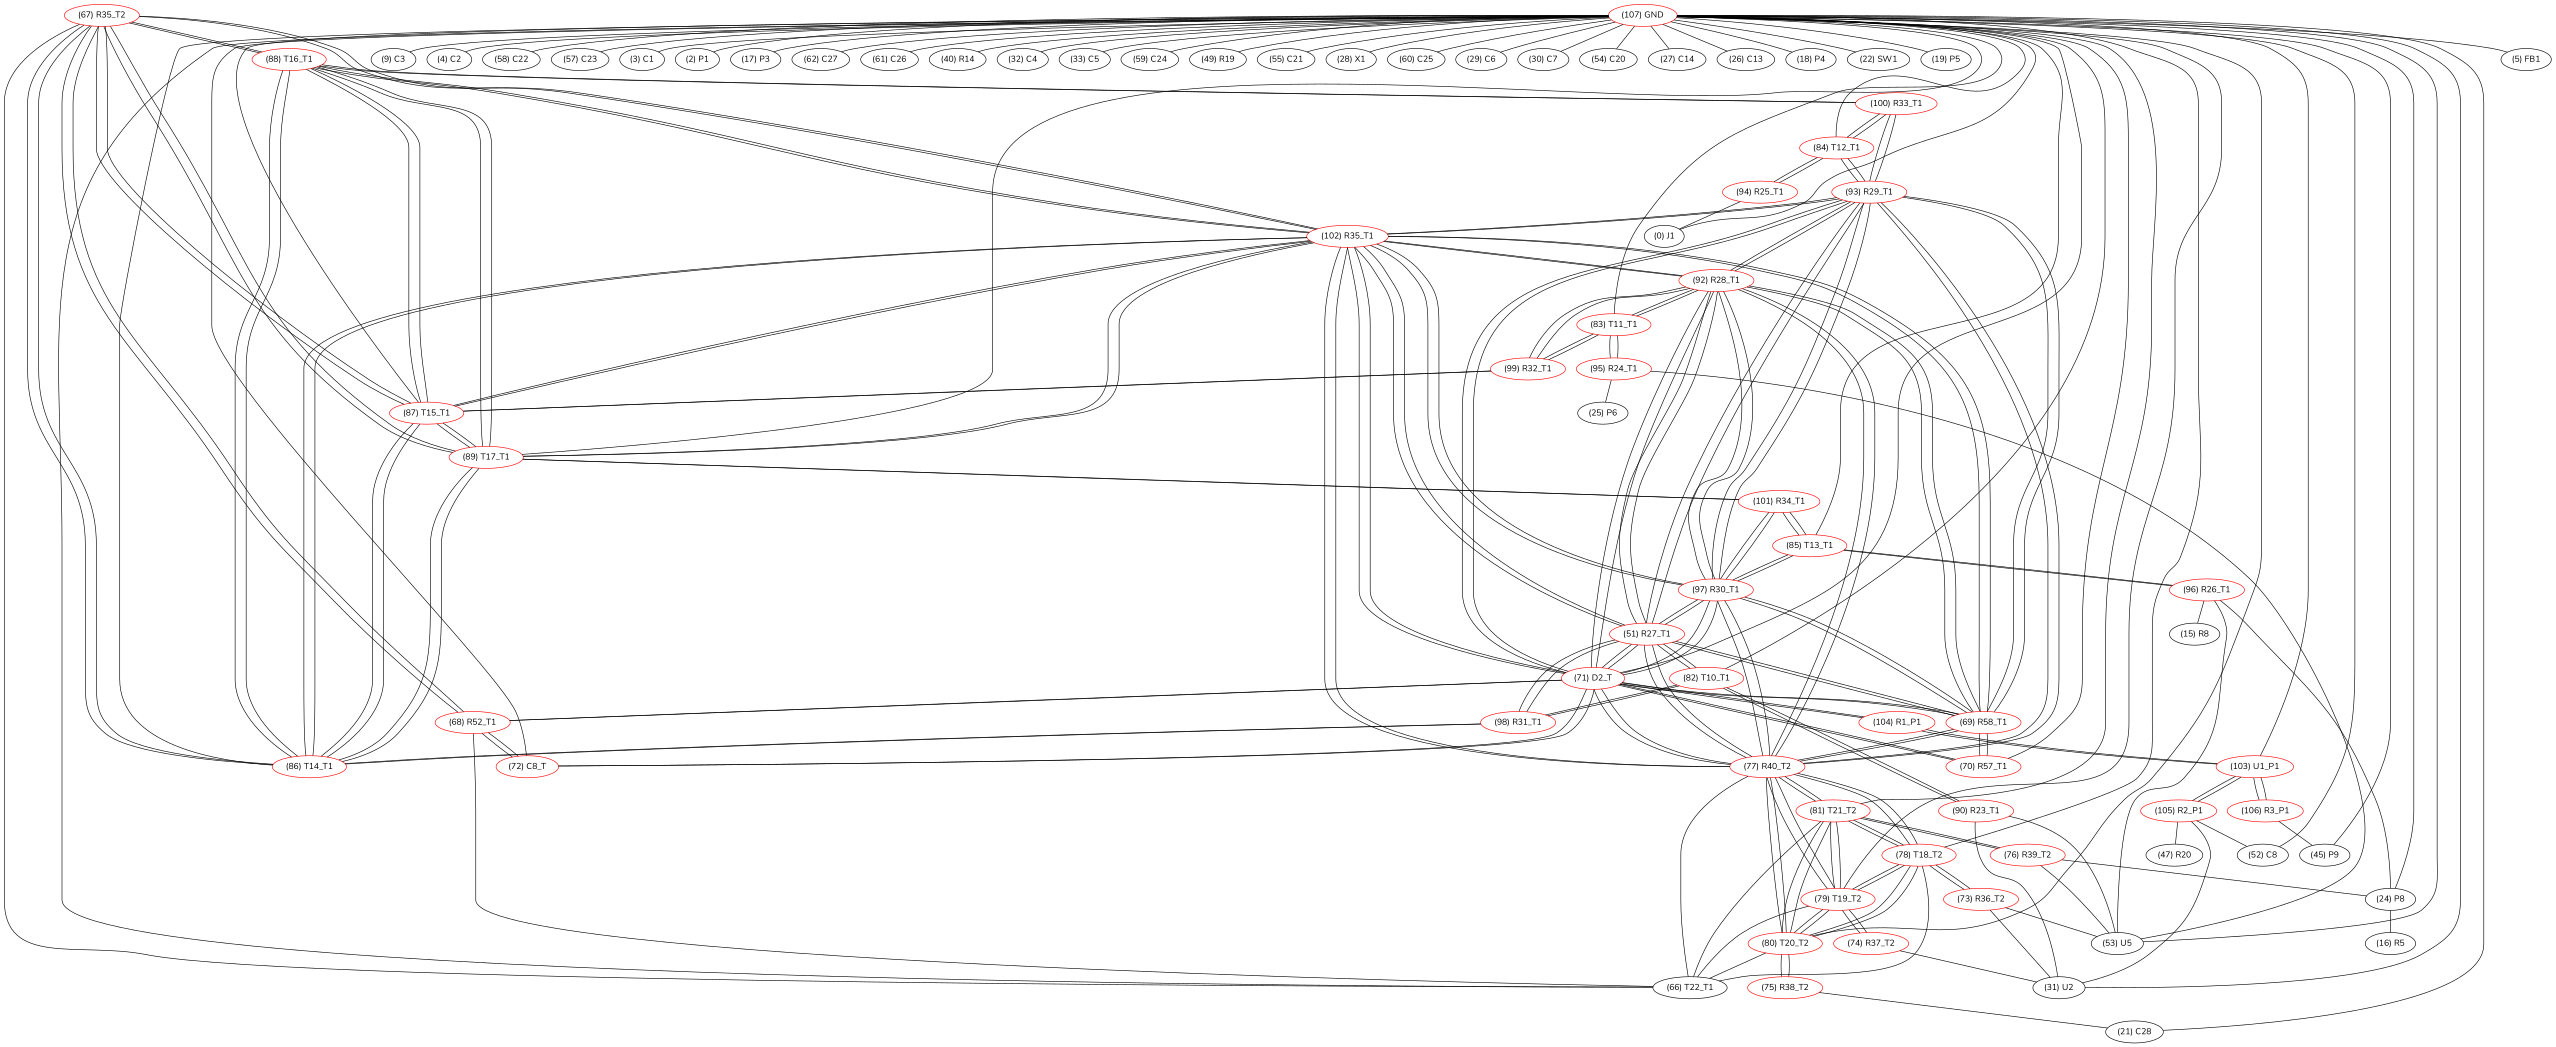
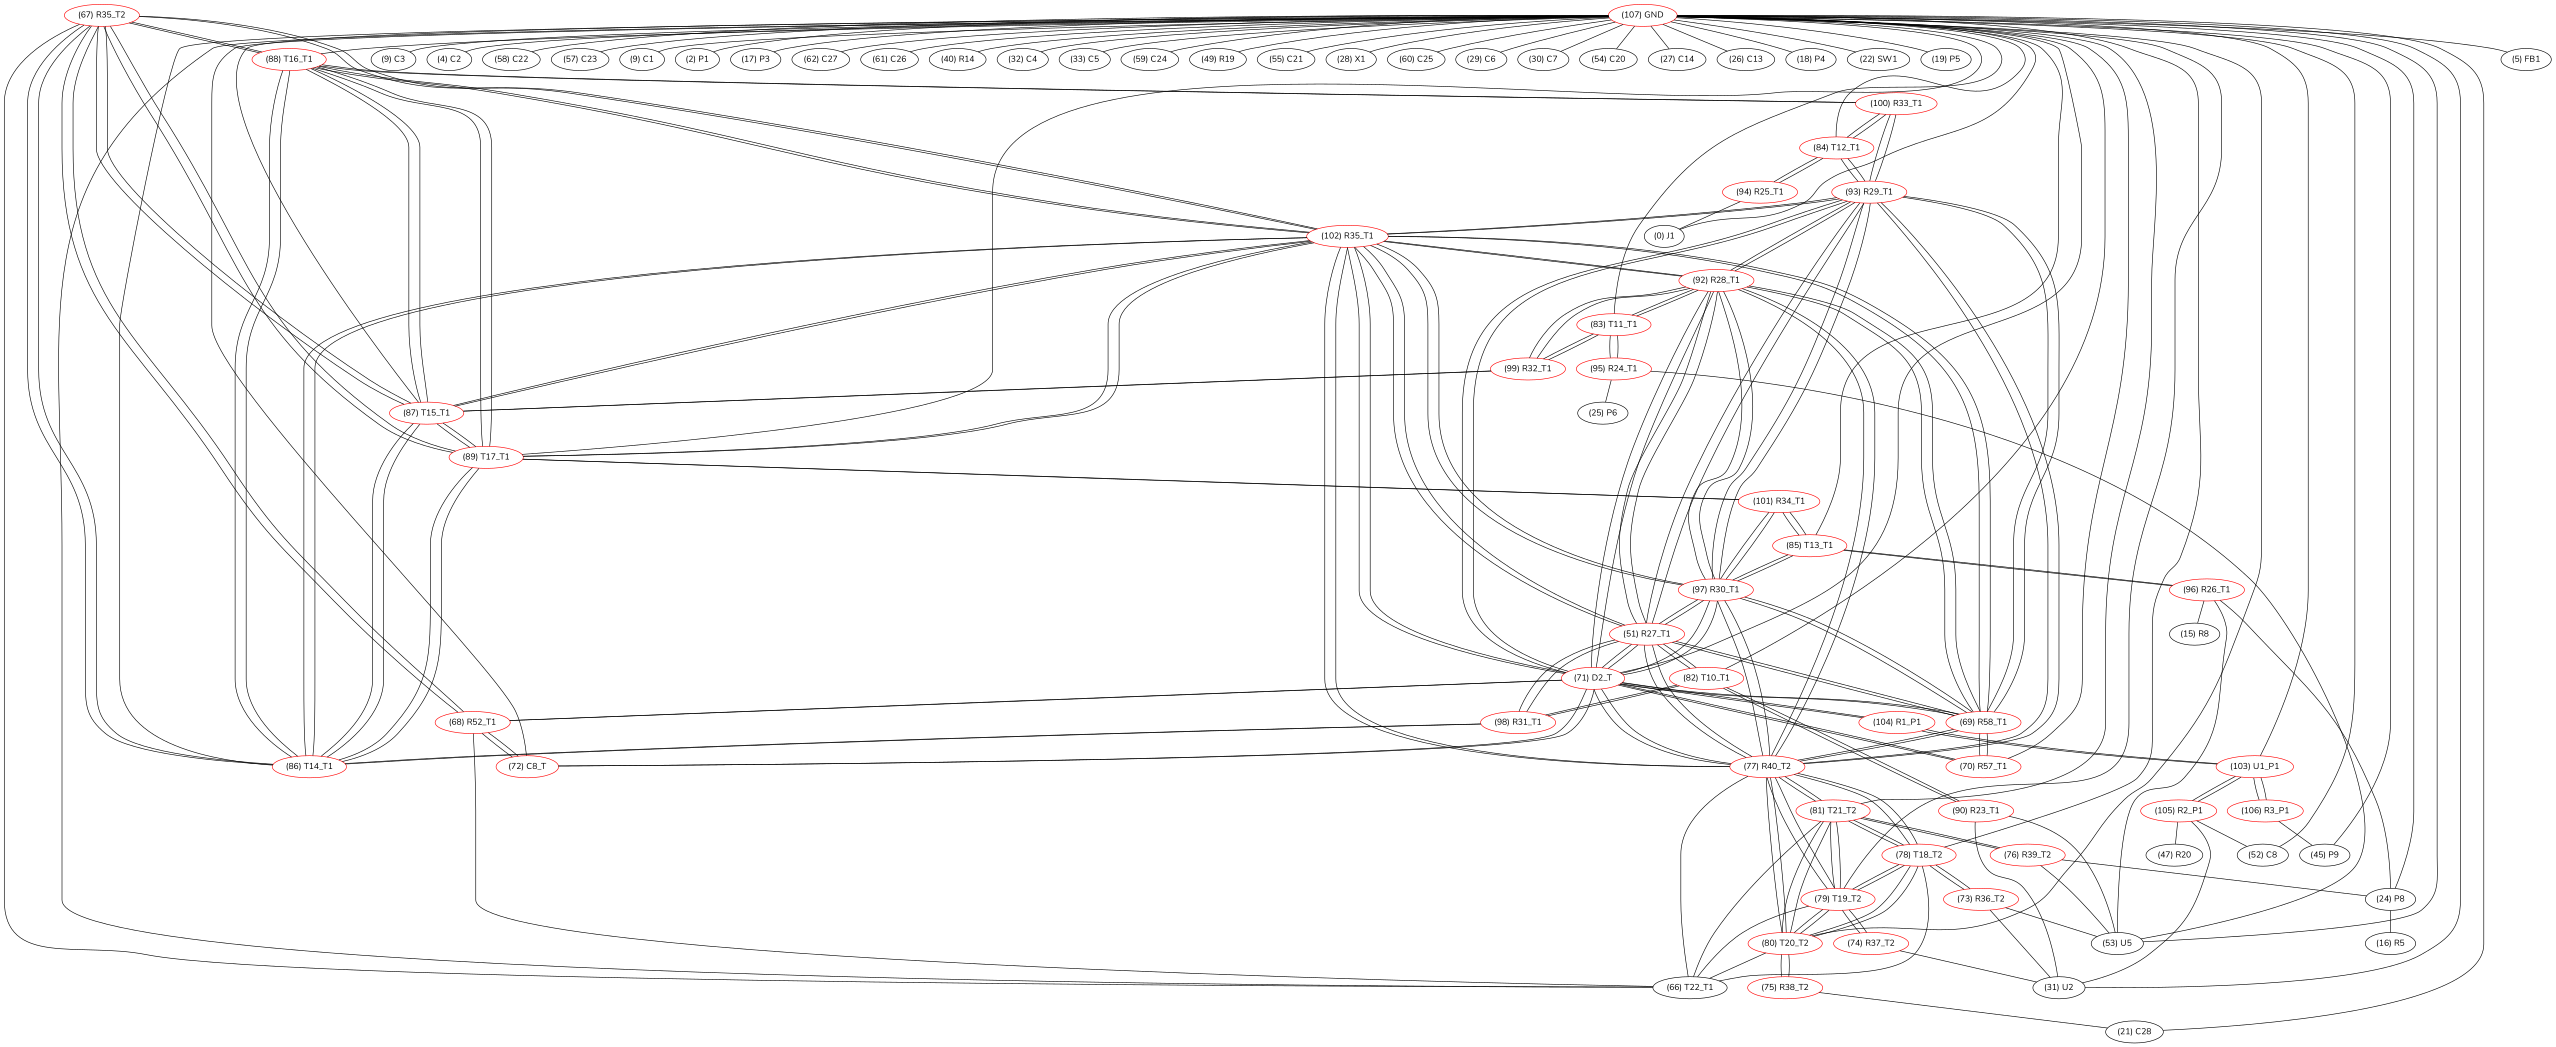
  graph {
    fontname=Nunito
    node [color=red fontname=Nunito]
    edge [fontname=Nunito]
    n1 [label="(67) R35_T2"]
    n2 [label="(88) T16_T1"]
    n3 [label="(87) T15_T1"]
    n4 [label="(102) R35_T1"]
    n5 [label="(86) T14_T1"]
    n6 [label="(89) T17_T1"]
    n7 [label="(68) R52_T1"]
    n8 [label="(66) T22_T1" color=""]
    n9 [label="(100) R33_T1"]
    n10 [label="(99) R32_T1"]
    n11 [label="(71) D2_T"]
    n12 [label="(69) R58_T1"]
    n13 [label="(93) R29_T1"]
    n14 [label="(77) R40_T2"]
    n15 [label="(97) R30_T1"]
    n16 [label="(51) R27_T1"]
    n17 [label="(92) R28_T1"]
    n18 [label="(98) R31_T1"]
    n19 [label="(101) R34_T1"]
    n20 [label="(72) C8_T"]
    n21 [label="(84) T12_T1"]
    n22 [label="(83) T11_T1"]
    n23 [label="(70) R57_T1"]
    n24 [label="(104) R1_P1"]
    n25 [label="(78) T18_T2"]
    n26 [label="(79) T19_T2"]
    n27 [label="(80) T20_T2"]
    n28 [label="(81) T21_T2"]
    n29 [label="(85) T13_T1"]
    n30 [label="(82) T10_T1"]
    n31 [label="(103) U1_P1"]
    n32 [label="(94) R25_T1"]
    n33 [label="(73) R36_T2"]
    n34 [label="(74) R37_T2"]
    n35 [label="(75) R38_T2"]
    n36 [label="(76) R39_T2"]
    n37 [label="(96) R26_T1"]
    n38 [label="(90) R23_T1"]
    n39 [label="(95) R24_T1"]
    n40 [label="(106) R3_P1"]
    n41 [label="(105) R2_P1"]
    n42 [label="(53) U5" color=""]
    n43 [label="(31) U2" color=""]
    n44 [label="(21) C28" color=""]
    n45 [label="(24) P8" color=""]
    n46 [label="(16) R5" color=""]
    n47 [label="(25) P6" color=""]
    n48 [label="(0) J1" color=""]
    n49 [label="(15) R8" color=""]
    n50 [label="(45) P9" color=""]
    n51 [label="(47) R20" color=""]
    n52 [label="(52) C8" color=""]
    n53 [label="(107) GND"]
    n54 [label="(5) FB1" color=""]
    n55 [label="(9) C3" color=""]
    n56 [label="(4) C2" color=""]
    n57 [label="(58) C22" color=""]
    n58 [label="(57) C23" color=""]
-   n59 [label="(3) C1" color=""]
+   n59 [label="(9) C1" color=""]
    n60 [label="(2) P1" color=""]
    n61 [label="(17) P3" color=""]
    n62 [label="(62) C27" color=""]
    n63 [label="(61) C26" color=""]
    n64 [label="(40) R14" color=""]
    n65 [label="(32) C4" color=""]
    n66 [label="(33) C5" color=""]
    n67 [label="(59) C24" color=""]
    n68 [label="(49) R19" color=""]
    n69 [label="(55) C21" color=""]
    n70 [label="(28) X1" color=""]
    n71 [label="(60) C25" color=""]
    n72 [label="(29) C6" color=""]
    n73 [label="(30) C7" color=""]
    n74 [label="(54) C20" color=""]
    n75 [label="(27) C14" color=""]
    n76 [label="(26) C13" color=""]
    n77 [label="(18) P4" color=""]
    n78 [label="(22) SW1" color=""]
    n79 [label="(19) P5" color=""]
    n1 -- n2
    n1 -- n3
    n1 -- n4
    n1 -- n5
    n1 -- n6
    n1 -- n7
    n1 -- n8
    n2 -- n1
    n2 -- n3
    n2 -- n4
    n2 -- n5
    n2 -- n6
    n2 -- n9
    n3 -- n1
    n3 -- n2
    n3 -- n4
    n3 -- n5
    n3 -- n6
    n3 -- n10
    n4 -- n1
    n4 -- n2
    n4 -- n3
    n4 -- n5
    n4 -- n6
    n4 -- n11
    n4 -- n12
    n4 -- n13
    n4 -- n14
    n4 -- n15
    n4 -- n16
    n4 -- n17
    n5 -- n1
    n5 -- n2
    n5 -- n3
    n5 -- n4
    n5 -- n6
    n5 -- n18
    n6 -- n1
    n6 -- n2
    n6 -- n3
    n6 -- n4
    n6 -- n5
    n6 -- n19
    n7 -- n1
    n7 -- n8
    n7 -- n11
    n7 -- n20
    n9 -- n2
    n9 -- n13
    n9 -- n21
    n10 -- n3
    n10 -- n17
    n10 -- n22
    n11 -- n4
    n11 -- n7
    n11 -- n12
    n11 -- n13
    n11 -- n14
    n11 -- n15
    n11 -- n16
    n11 -- n17
    n11 -- n20
    n11 -- n23
    n11 -- n24
    n12 -- n4
    n12 -- n11
    n12 -- n13
    n12 -- n14
    n12 -- n15
    n12 -- n16
    n12 -- n17
    n12 -- n23
    n13 -- n4
    n13 -- n9
    n13 -- n11
    n13 -- n12
    n13 -- n14
    n13 -- n15
    n13 -- n16
    n13 -- n17
    n13 -- n21
    n14 -- n4
    n14 -- n8
    n14 -- n11
    n14 -- n12
    n14 -- n13
    n14 -- n15
    n14 -- n16
    n14 -- n17
    n14 -- n25
    n14 -- n26
    n14 -- n27
    n14 -- n28
    n15 -- n4
    n15 -- n11
    n15 -- n12
    n15 -- n13
    n15 -- n14
    n15 -- n16
    n15 -- n17
    n15 -- n19
    n15 -- n29
    n16 -- n4
    n16 -- n11
    n16 -- n12
    n16 -- n13
    n16 -- n14
    n16 -- n15
    n16 -- n17
    n16 -- n18
    n16 -- n30
    n17 -- n4
    n17 -- n10
    n17 -- n11
    n17 -- n12
    n17 -- n13
    n17 -- n14
    n17 -- n15
    n17 -- n16
    n17 -- n22
    n18 -- n5
    n18 -- n16
    n18 -- n30
    n19 -- n6
    n19 -- n15
    n19 -- n29
    n20 -- n7
    n20 -- n11
    n21 -- n9
    n21 -- n13
    n21 -- n32
    n22 -- n10
    n22 -- n17
    n22 -- n39
    n23 -- n11
    n23 -- n12
    n24 -- n11
    n24 -- n31
    n25 -- n8
    n25 -- n14
    n25 -- n26
    n25 -- n27
    n25 -- n28
    n25 -- n33
    n26 -- n8
    n26 -- n14
    n26 -- n25
    n26 -- n27
    n26 -- n28
    n26 -- n34
    n27 -- n8
    n27 -- n14
    n27 -- n25
    n27 -- n26
    n27 -- n28
    n27 -- n35
    n28 -- n8
    n28 -- n14
    n28 -- n25
    n28 -- n26
    n28 -- n27
    n28 -- n36
    n29 -- n15
    n29 -- n19
    n29 -- n37
    n30 -- n16
    n30 -- n18
    n30 -- n38
    n31 -- n24
    n31 -- n40
    n31 -- n41
    n32 -- n21
    n32 -- n48
    n33 -- n25
    n33 -- n42
    n33 -- n43
    n34 -- n26
    n34 -- n43
    n35 -- n27
    n35 -- n44
    n36 -- n28
    n36 -- n42
    n36 -- n45
    n37 -- n29
    n37 -- n42
    n37 -- n45
    n37 -- n49
    n38 -- n30
    n38 -- n42
    n38 -- n43
    n39 -- n22
    n39 -- n42
    n39 -- n47
    n40 -- n31
    n40 -- n50
    n41 -- n31
    n41 -- n43
    n41 -- n51
    n41 -- n52
    n45 -- n46
+   n53 -- n2
    n53 -- n3
    n53 -- n5
    n53 -- n6
    n53 -- n8
    n53 -- n11
    n53 -- n20
    n53 -- n21
    n53 -- n22
    n53 -- n23
    n53 -- n25
    n53 -- n26
    n53 -- n27
    n53 -- n28
    n53 -- n29
    n53 -- n30
    n53 -- n31
    n53 -- n42
    n53 -- n43
    n53 -- n44
    n53 -- n45
    n53 -- n48
    n53 -- n50
    n53 -- n52
    n53 -- n54
    n53 -- n55
    n53 -- n56
    n53 -- n57
    n53 -- n58
    n53 -- n59
    n53 -- n60
    n53 -- n61
    n53 -- n62
    n53 -- n63
    n53 -- n64
    n53 -- n65
    n53 -- n66
    n53 -- n67
    n53 -- n68
    n53 -- n69
    n53 -- n70
    n53 -- n71
    n53 -- n72
    n53 -- n73
    n53 -- n74
    n53 -- n75
    n53 -- n76
    n53 -- n77
    n53 -- n78
    n53 -- n79
  }
